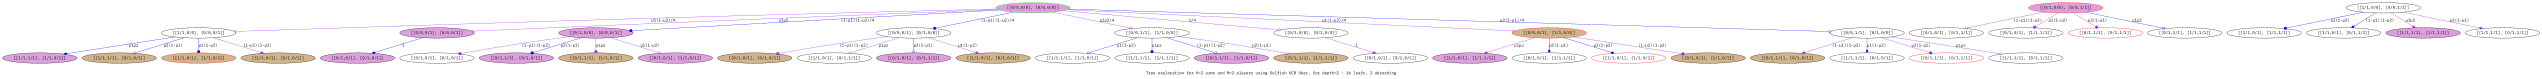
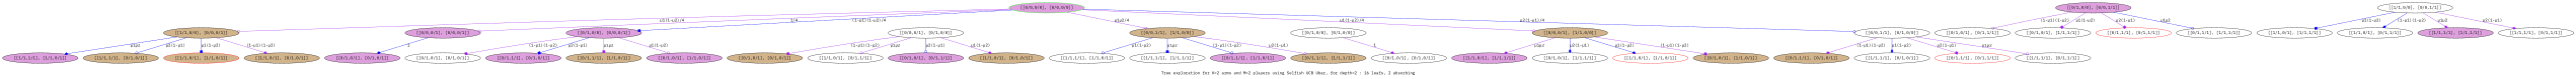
  digraph {
    fontname="IBM Plex Mono"
    label="Tree exploration for K=2 arms and M=2 players using Selfish UCB Ubar, for depth=2 : 16 leafs, 2 absorbing"
    node [fillcolor=white fontname="IBM Plex Mono" style=filled]
    edge [arrowhead=odot color=purple fontname="IBM Plex Mono"]
    n1 [color=green fillcolor=plum label="[[0/0,0/0], [0/0,0/0]]"]
-   n2 [label="[[1/1,0/0], [0/0,0/1]]"]
+   n2 [fillcolor=tan label="[[1/1,0/0], [0/0,0/1]]"]
    n3 [fillcolor=plum label="[[0/0,0/1], [0/0,0/1]]"]
    n4 [fillcolor=plum label="[[0/1,0/0], [0/0,0/1]]"]
    n5 [label="[[0/0,0/1], [0/1,0/0]]"]
-   n6 [label="[[0/0,1/1], [1/1,0/0]]"]
+   n6 [fillcolor=tan label="[[0/0,1/1], [1/1,0/0]]"]
    n7 [label="[[0/1,0/0], [0/1,0/0]]"]
-   n8 [fillcolor=tan label="[[0/0,0/1], [1/1,0/0]]" color=red]
+   n8 [fillcolor=tan label="[[0/0,0/1], [1/1,0/0]]"]
    n9 [label="[[0/0,1/1], [0/1,0/0]]"]
    n10 [fillcolor=plum label="[[1/1,1/1], [1/1,0/1]]"]
    n11 [fillcolor=tan label="[[1/1,1/1], [0/1,0/1]]"]
    n12 [color=red fillcolor=tan label="[[1/1,0/1], [1/1,0/1]]"]
    n13 [fillcolor=tan label="[[1/1,0/1], [0/1,0/1]]"]
    n14 [fillcolor=plum label="[[0/1,0/1], [0/1,0/1]]"]
    n15 [label="[[0/1,0/1], [0/1,0/1]]"]
    n16 [fillcolor=plum label="[[0/1,1/1], [0/1,0/1]]"]
    n17 [fillcolor=tan label="[[0/1,1/1], [1/1,0/1]]"]
    n18 [fillcolor=plum label="[[0/1,0/1], [1/1,0/1]]"]
    n19 [fillcolor=tan label="[[0/1,0/1], [0/1,0/1]]"]
    n20 [label="[[1/1,0/1], [0/1,1/1]]"]
    n21 [fillcolor=plum label="[[0/1,0/1], [0/1,1/1]]"]
    n22 [fillcolor=tan label="[[1/1,0/1], [0/1,0/1]]"]
-   n23 [fillcolor=plum label="[[0/1,0/0], [0/0,1/1]]" color=red]
+   n23 [fillcolor=plum label="[[0/1,0/0], [0/0,1/1]]"]
    n24 [label="[[0/1,0/1], [0/1,1/1]]"]
    n25 [label="[[0/1,0/1], [1/1,1/1]]"]
    n26 [color=red label="[[0/1,1/1], [0/1,1/1]]"]
    n27 [label="[[0/1,1/1], [1/1,1/1]]"]
    n28 [label="[[1/1,1/1], [1/1,0/1]]"]
    n29 [label="[[1/1,1/1], [1/1,1/1]]"]
    n30 [fillcolor=plum label="[[0/1,1/1], [1/1,0/1]]"]
    n31 [fillcolor=tan label="[[0/1,1/1], [1/1,1/1]]"]
    n32 [label="[[0/1,0/1], [0/1,0/1]]"]
    n33 [fillcolor=plum label="[[1/1,0/1], [1/1,1/1]]"]
    n34 [label="[[0/1,0/1], [1/1,1/1]]"]
    n35 [color=red label="[[1/1,0/1], [1/1,0/1]]"]
    n36 [fillcolor=tan label="[[0/1,0/1], [1/1,0/1]]"]
    n37 [label="[[1/1,0/0], [0/0,1/1]]"]
    n38 [label="[[1/1,0/1], [1/1,1/1]]"]
    n39 [label="[[1/1,0/1], [0/1,1/1]]"]
    n40 [fillcolor=plum label="[[1/1,1/1], [1/1,1/1]]"]
    n41 [label="[[1/1,1/1], [0/1,1/1]]"]
    n42 [fillcolor=tan label="[[0/1,1/1], [0/1,0/1]]"]
    n43 [label="[[1/1,1/1], [0/1,0/1]]"]
    n44 [color=red label="[[0/1,1/1], [0/1,1/1]]"]
    n45 [label="[[1/1,1/1], [0/1,1/1]]"]
    n1 -> n2 [label="µ1(1-µ2)/4"]
-   n1 -> n3 [label="µ1µ2"]
+   n1 -> n3 [label="1/4"]
    n1 -> n4 [arrowhead=box color=blue label="(1-µ1)(1-µ2)/4"]
-   n1 -> n5 [arrowhead=box color=blue label="(1-µ1)(1-µ2)/4"]
    n1 -> n6 [label="µ1µ2/4"]
-   n1 -> n7 [label="1/4"]
    n1 -> n8 [label="µ1(1-µ2)/4"]
    n1 -> n9 [color=blue label="µ2(1-µ1)/4"]
    n2 -> n10 [arrowhead=diamond color=blue label="µ1µ2"]
    n2 -> n11 [color=blue label="µ2(1-µ1)"]
    n2 -> n12 [arrowhead=box color=blue label="µ1(1-µ2)"]
    n2 -> n13 [arrowhead=diamond label="(1-µ1)(1-µ2)"]
    n3 -> n14 [arrowhead=diamond color=blue label=1]
    n4 -> n15 [arrowhead=box label="(1-µ1)(1-µ2)"]
    n4 -> n16 [arrowhead=box color=blue label="µ2(1-µ1)"]
    n4 -> n17 [arrowhead=box label="µ1µ2"]
    n4 -> n18 [label="µ1(1-µ2)"]
    n5 -> n19 [arrowhead=box label="(1-µ1)(1-µ2)"]
    n5 -> n20 [label="µ1µ2"]
    n5 -> n21 [color=blue label="µ2(1-µ1)"]
    n5 -> n22 [arrowhead=diamond label="µ1(1-µ2)"]
    n6 -> n28 [color=blue label="µ1(1-µ2)"]
    n6 -> n29 [arrowhead=box color=blue label="µ1µ2"]
    n6 -> n30 [color=blue label="(1-µ1)(1-µ2)"]
    n6 -> n31 [label="µ2(1-µ1)"]
    n7 -> n32 [arrowhead=diamond label=1]
    n8 -> n33 [arrowhead=diamond label="µ1µ2"]
    n8 -> n34 [arrowhead=diamond color=blue label="µ2(1-µ1)"]
    n8 -> n35 [arrowhead=diamond color=blue label="µ1(1-µ2)"]
    n8 -> n36 [arrowhead=box label="(1-µ1)(1-µ2)"]
    n9 -> n42 [arrowhead=diamond label="(1-µ1)(1-µ2)"]
    n9 -> n43 [arrowhead=diamond color=blue label="µ1(1-µ2)"]
    n9 -> n44 [arrowhead=box label="µ2(1-µ1)"]
    n9 -> n45 [label="µ1µ2"]
    n23 -> n24 [label="(1-µ1)(1-µ2)"]
    n23 -> n25 [arrowhead=box label="µ1(1-µ2)"]
    n23 -> n26 [arrowhead=box label="µ2(1-µ1)"]
    n23 -> n27 [color=blue label="µ1µ2"]
    n37 -> n38 [arrowhead=box color=blue label="µ1(1-µ2)"]
    n37 -> n39 [arrowhead=diamond color=blue label="(1-µ1)(1-µ2)"]
    n37 -> n40 [arrowhead=diamond label="µ1µ2"]
    n37 -> n41 [arrowhead=diamond label="µ2(1-µ1)"]
  }
